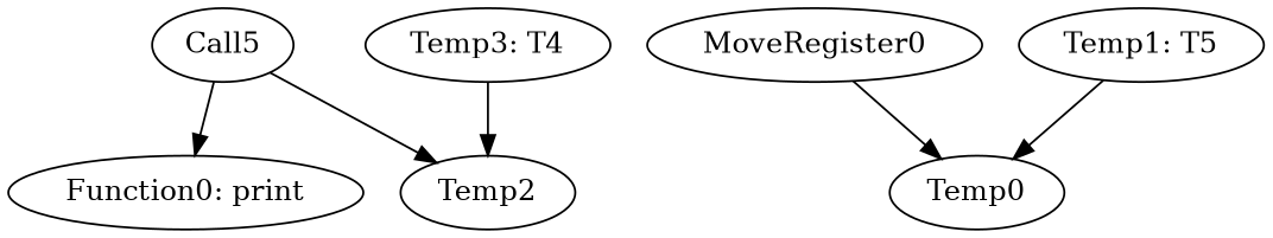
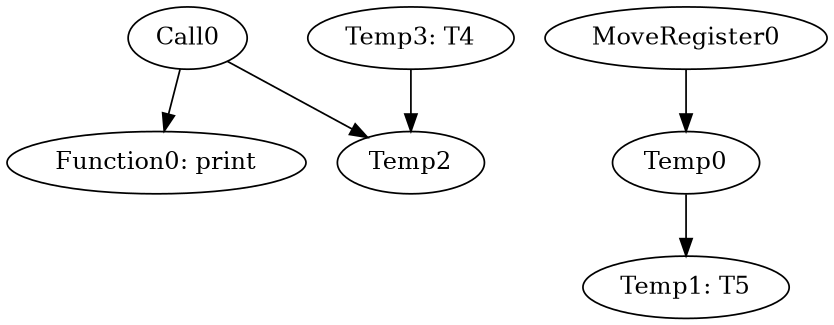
  digraph {
    ordering=out
-   Call0 [label=Call5]
+   Call0
    "Function0: print"
    Temp2
    "Temp3: T4"
    MoveRegister0
    Temp0
    "Temp1: T5"
    Call0 -> "Function0: print"
    Call0 -> Temp2
    "Temp3: T4" -> Temp2
    MoveRegister0 -> Temp0
-   "Temp1: T5" -> Temp0
+   Temp0 -> "Temp1: T5"
  }
